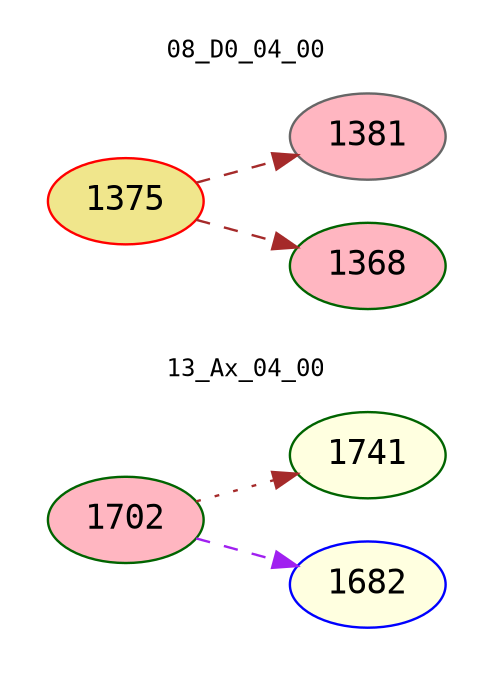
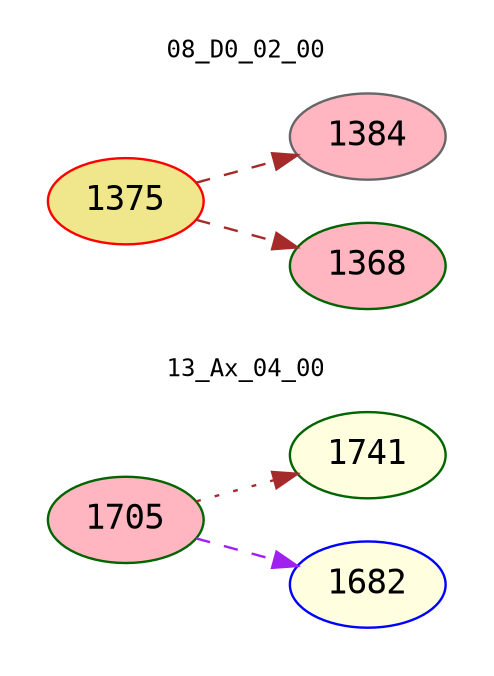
  digraph {
    fontname="DejaVu Sans Mono"
    rankdir=LR
    node [color=darkgreen fillcolor=lightpink fontname="DejaVu Sans Mono" style=filled]
    edge [color=brown fontname="DejaVu Sans Mono" style=dashed]
-   n1 [label=1702]
+   n1 [label=1705]
    n2 [color=blue fillcolor=lightyellow label=1682]
    n3 [fillcolor=lightyellow label=1741]
    n4 [color=red fillcolor=khaki label=1375]
    n5 [label=1368]
-   n6 [color=gray40 label=1381]
+   n6 [color=gray40 label=1384]
    subgraph cluster_1 {
      color=white
      fontsize=10
      label="13_Ax_04_00"
      n1
      n2
      n3
    }
    subgraph cluster_2 {
      color=white
      fontsize=10
-     label="08_D0_04_00"
+     label="08_D0_02_00"
      n4
      n5
      n6
    }
    n1 -> n2 [color=purple]
    n1 -> n3 [style=dotted]
    n4 -> n5
    n4 -> n6
  }
